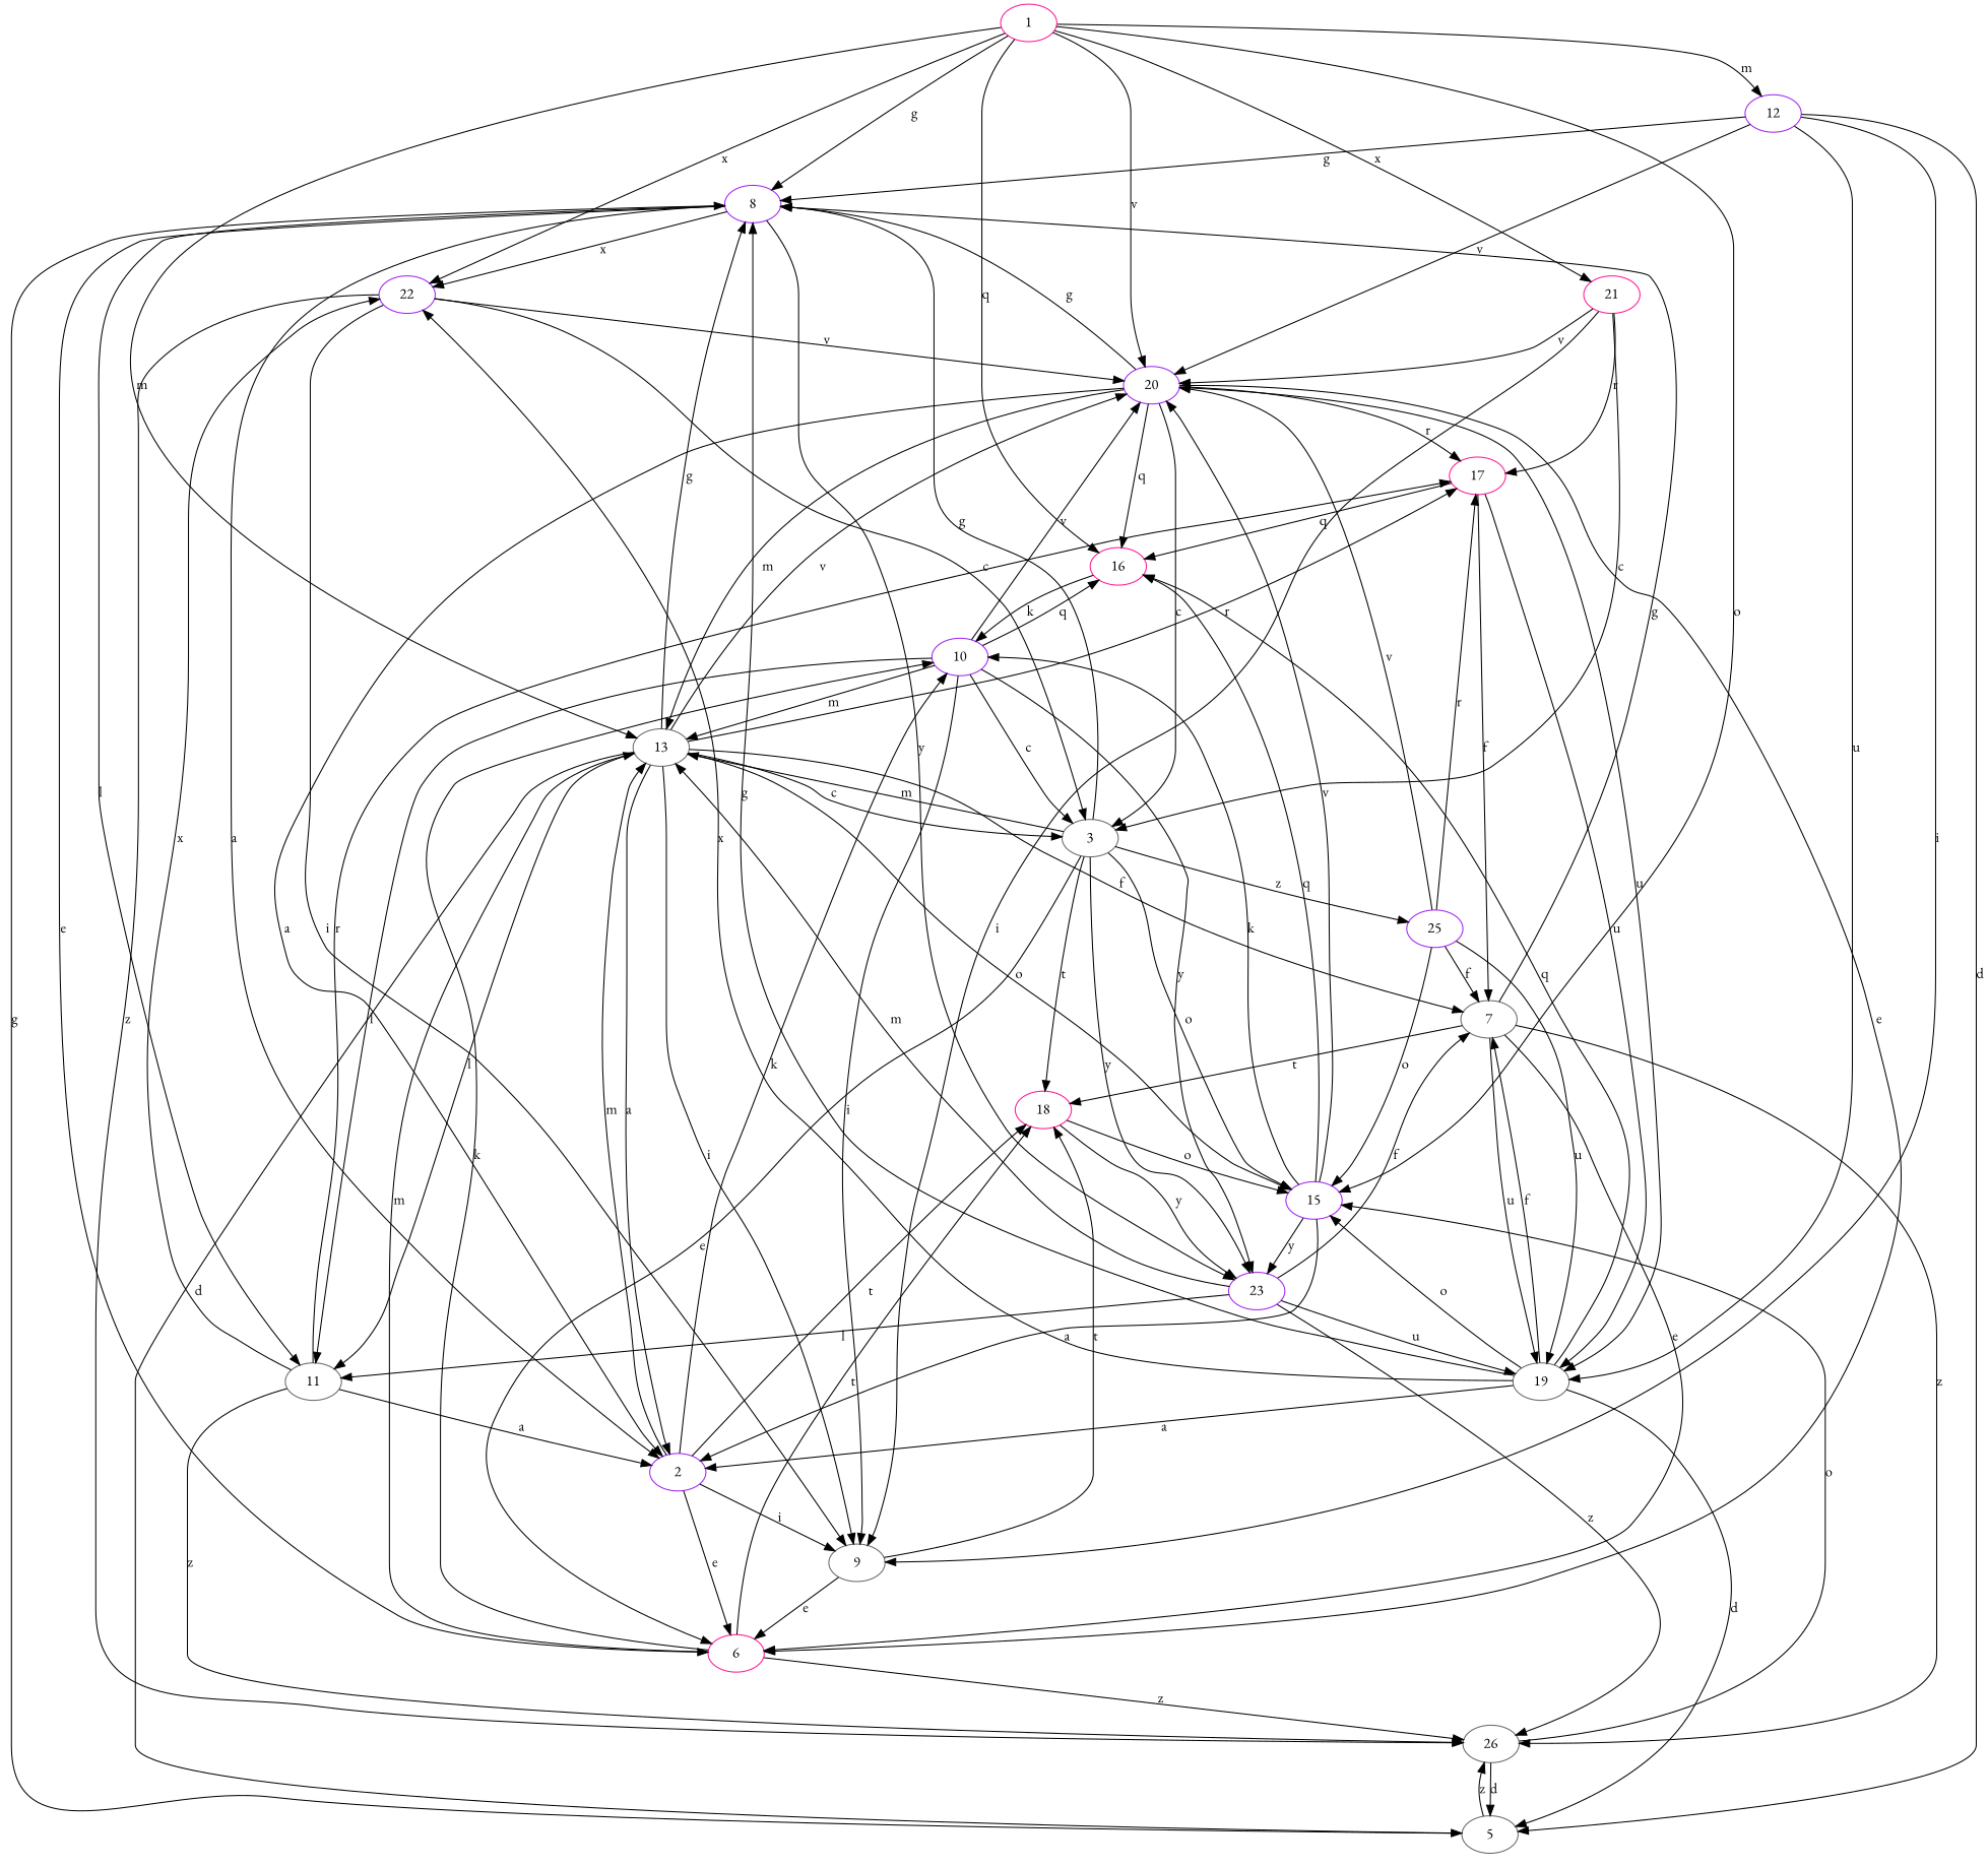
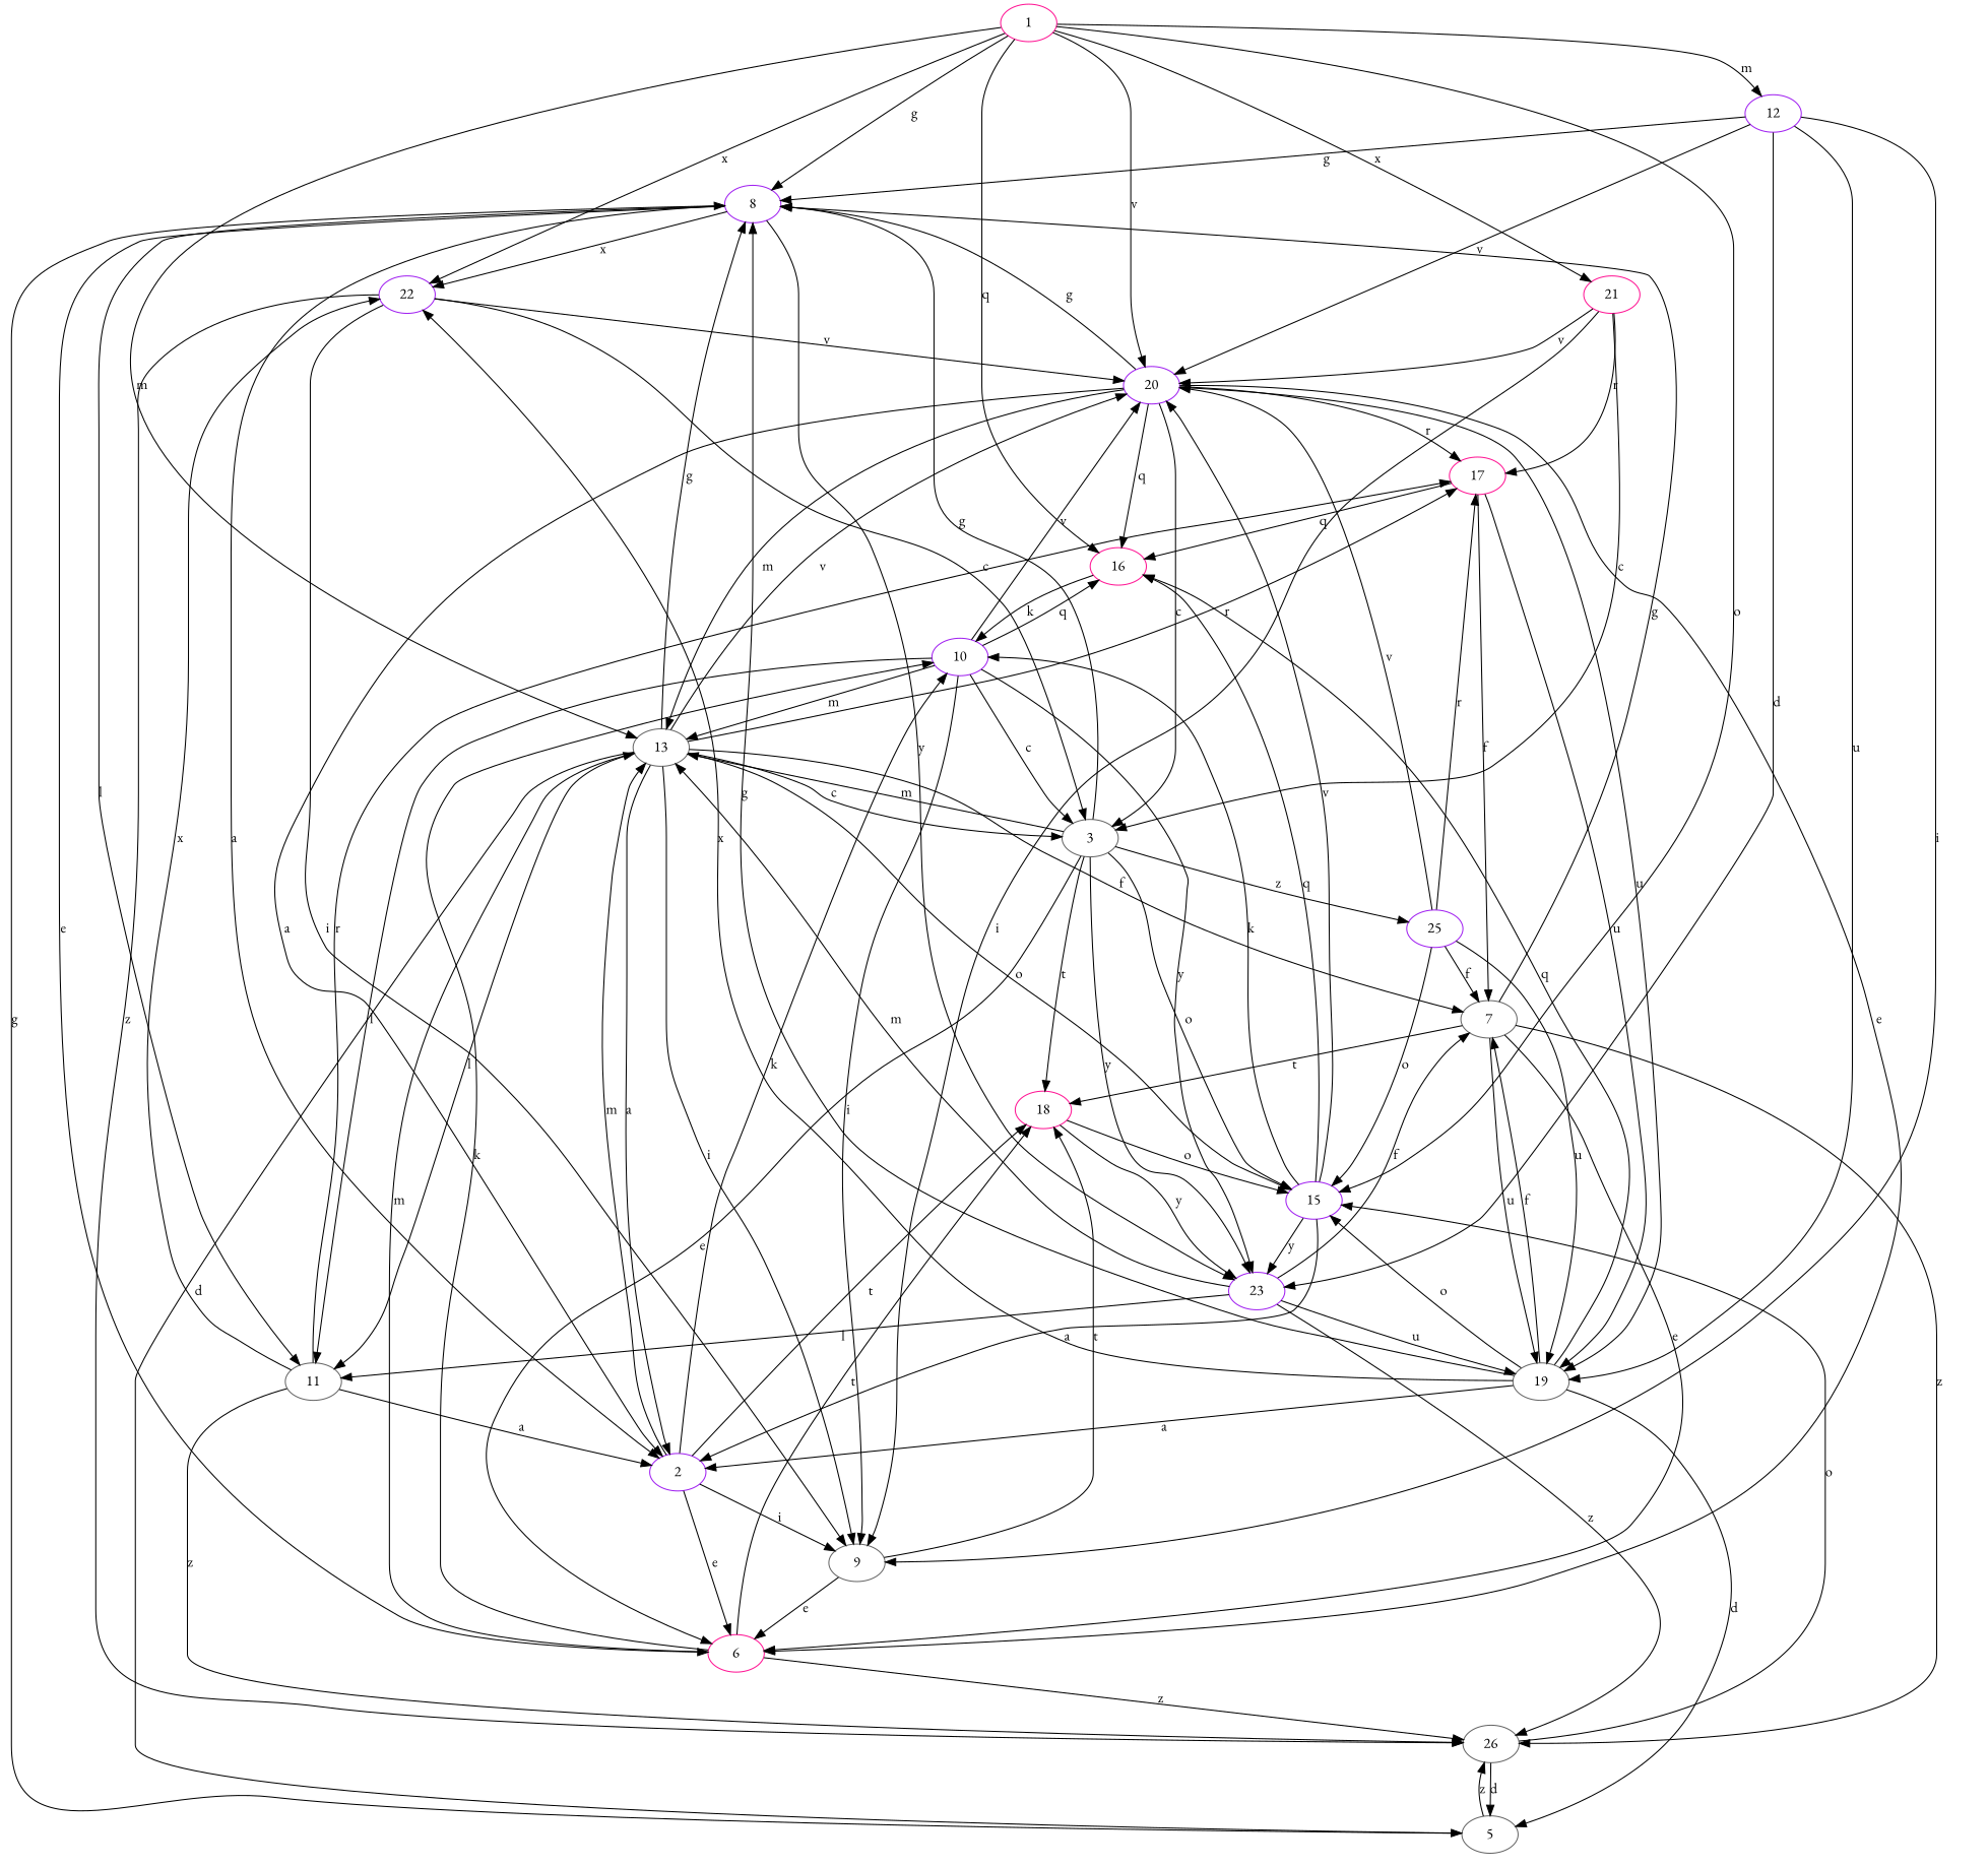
  strict digraph {
    fontname="EB Garamond"
    node [color=purple fontname="EB Garamond"]
    edge [fontname="EB Garamond"]
    1 [color=deeppink]
    8
    12
    13 [color=gray40]
    15
    16 [color=deeppink]
    20
    21 [color=deeppink]
    22
    2
    6 [color=deeppink]
    23
    11 [color=gray40]
    19 [color=gray40]
    9 [color=gray40]
    5 [color=gray40]
    3 [color=gray40]
    7 [color=gray40]
    17 [color=deeppink]
    10
    26 [color=gray40]
    18 [color=deeppink]
    25
    1 -> 8 [label=g]
    1 -> 12 [label=m]
    1 -> 13 [label=m]
    1 -> 15 [label=o]
    1 -> 16 [label=q]
    1 -> 20 [label=v]
    1 -> 21 [label=x]
    1 -> 22 [label=x]
    8 -> 22 [label=x]
    8 -> 2 [label=a]
    8 -> 6 [label=e]
    8 -> 23 [label=y]
    8 -> 11 [label=l]
    12 -> 8 [label=g]
    12 -> 20 [label=v]
    12 -> 19 [label=u]
    12 -> 9 [label=i]
-   12 -> 5 [label=d]
+   12 -> 23 [label=d]
    13 -> 8 [label=g]
    13 -> 15 [label=o]
    13 -> 20 [label=v]
    13 -> 2 [label=a]
    13 -> 11 [label=l]
    13 -> 9 [label=i]
    13 -> 5 [label=d]
    13 -> 3 [label=c]
    13 -> 7 [label=f]
    13 -> 17 [label=r]
    15 -> 16 [label=q]
    15 -> 20 [label=v]
    15 -> 2 [label=a]
    15 -> 23 [label=y]
    15 -> 10 [label=k]
    16 -> 10 [label=k]
    20 -> 8 [label=g]
    20 -> 13 [label=m]
    20 -> 16 [label=q]
    20 -> 2 [label=a]
    20 -> 6 [label=e]
    20 -> 19 [label=u]
    20 -> 3 [label=c]
    20 -> 17 [label=r]
    21 -> 20 [label=v]
    21 -> 9 [label=i]
    21 -> 3 [label=c]
    21 -> 17 [label=r]
    22 -> 20 [label=v]
    22 -> 9 [label=i]
    22 -> 3 [label=c]
    22 -> 26 [label=z]
    2 -> 13 [label=m]
    2 -> 6 [label=e]
    2 -> 9 [label=i]
    2 -> 10 [label=k]
    2 -> 18 [label=t]
    6 -> 13 [label=m]
    6 -> 10 [label=k]
    6 -> 26 [label=z]
    6 -> 18 [label=t]
    23 -> 13 [label=m]
    23 -> 11 [label=l]
    23 -> 19 [label=u]
    23 -> 7 [label=f]
    23 -> 26 [label=z]
    11 -> 22 [label=x]
    11 -> 2 [label=a]
    11 -> 17 [label=r]
    11 -> 26 [label=z]
    19 -> 8 [label=g]
    19 -> 15 [label=o]
    19 -> 16 [label=q]
    19 -> 22 [label=x]
    19 -> 2 [label=a]
    19 -> 5 [label=d]
    19 -> 7 [label=f]
    9 -> 6 [label=e]
    9 -> 18 [label=t]
    5 -> 8 [label=g]
    5 -> 26 [label=z]
    3 -> 8 [label=g]
    3 -> 13 [label=m]
    3 -> 15 [label=o]
    3 -> 6 [label=e]
    3 -> 23 [label=y]
    3 -> 18 [label=t]
    3 -> 25 [label=z]
    7 -> 8 [label=g]
    7 -> 6 [label=e]
    7 -> 19 [label=u]
    7 -> 26 [label=z]
    7 -> 18 [label=t]
    17 -> 16 [label=q]
    17 -> 19 [label=u]
    17 -> 7 [label=f]
    10 -> 13 [label=m]
    10 -> 16 [label=q]
    10 -> 20 [label=v]
    10 -> 23 [label=y]
    10 -> 11 [label=l]
    10 -> 9 [label=i]
    10 -> 3 [label=c]
    26 -> 15 [label=o]
    26 -> 5 [label=d]
    18 -> 15 [label=o]
    18 -> 23 [label=y]
    25 -> 15 [label=o]
    25 -> 20 [label=v]
    25 -> 19 [label=u]
    25 -> 7 [label=f]
    25 -> 17 [label=r]
  }
